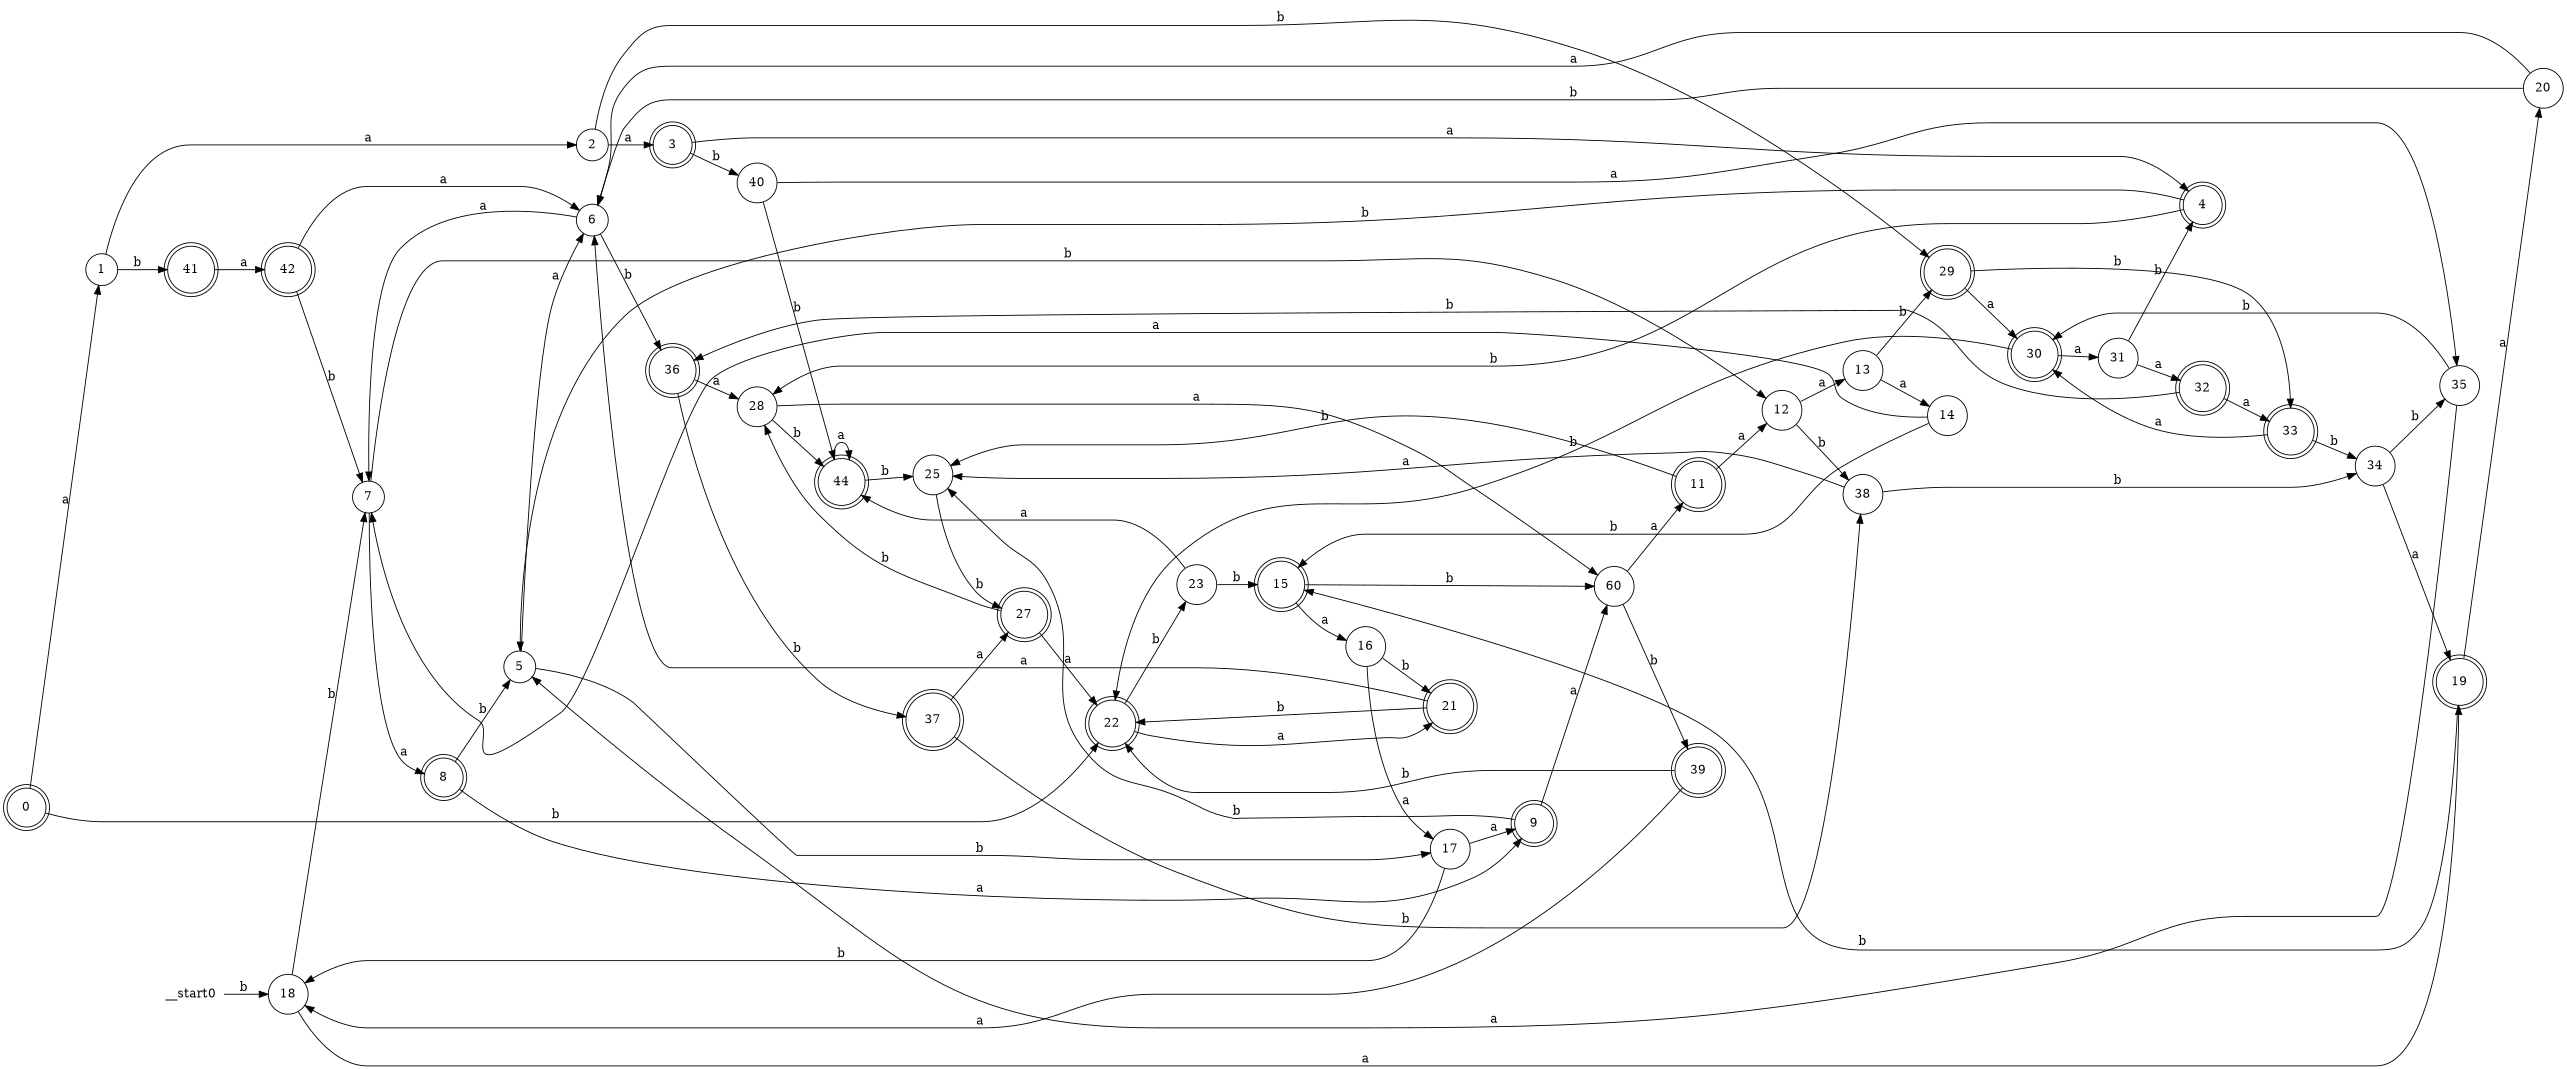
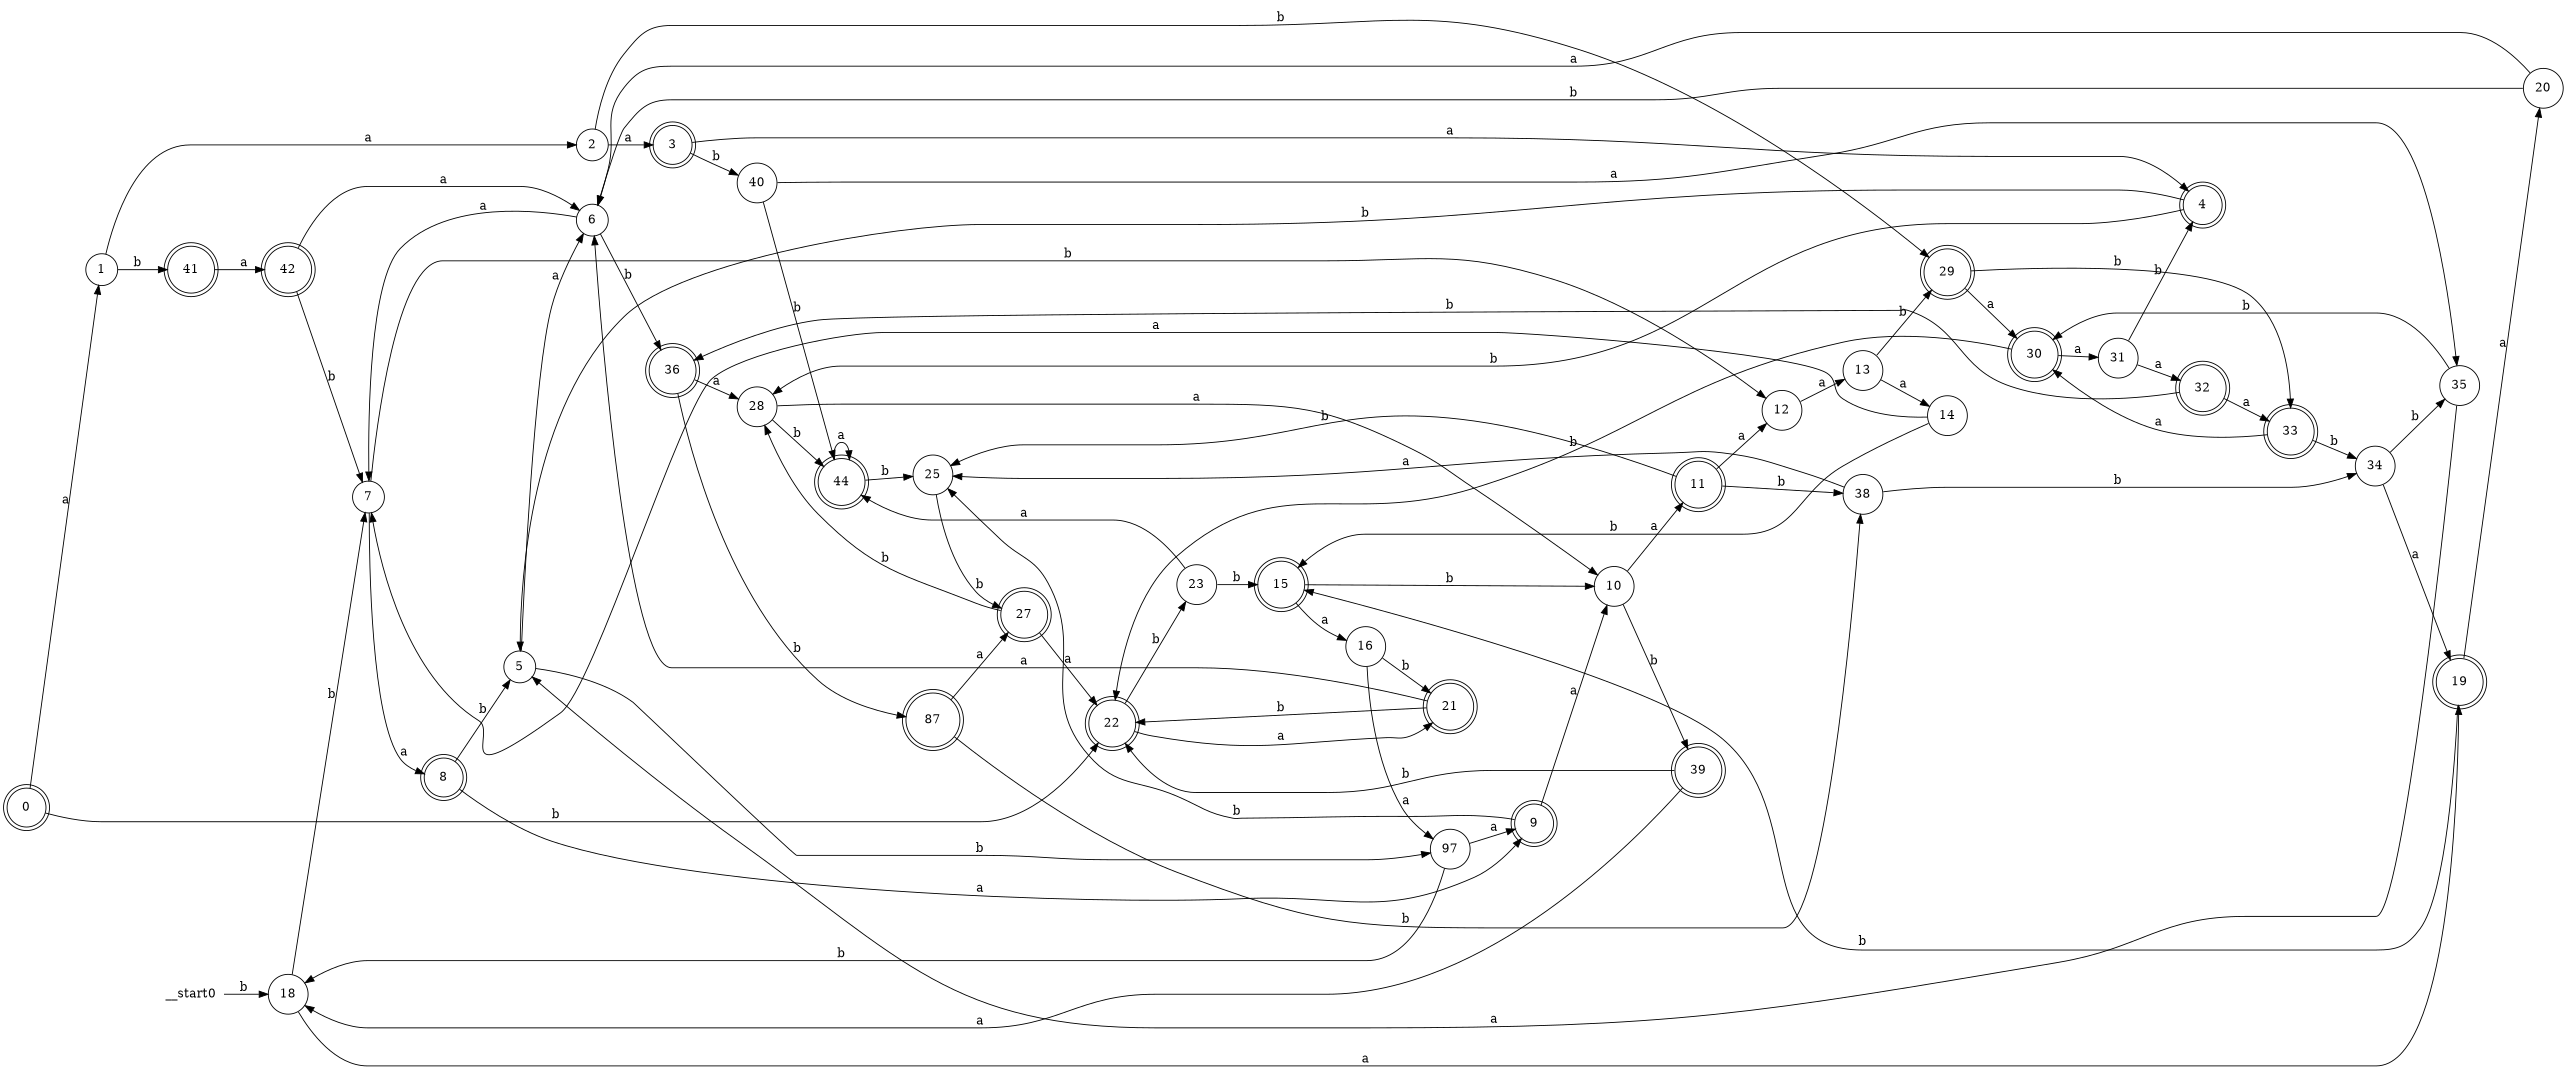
  digraph {
    rankdir=LR
    node [shape=circle color=black fillcolor=white style=filled]
    __start0 [shape=none color="" fillcolor="" style=""]
    n2 [label=18]
    n3 [label=0 shape=doublecircle style="rounded,filled"]
    n4 [label=1]
    n5 [label=22 shape=doublecircle style="rounded,filled"]
    n6 [label=2]
    n7 [label=41 shape=doublecircle style="rounded,filled"]
    n8 [label=21 shape=doublecircle style="rounded,filled"]
    n9 [label=23]
    n10 [label=3 shape=doublecircle style="rounded,filled"]
    n11 [label=29 shape=doublecircle style="rounded,filled"]
    n12 [label=42 shape=doublecircle style="rounded,filled"]
    n13 [label=4 shape=doublecircle style="rounded,filled"]
    n14 [label=40]
    n15 [label=30 shape=doublecircle style="rounded,filled"]
    n16 [label=33 shape=doublecircle style="rounded,filled"]
    n17 [label=5]
    n18 [label=28]
    n19 [label=44 shape=doublecircle style="rounded,filled"]
    n20 [label=35]
    n21 [label=6]
-   n22 [label=17]
-   n23 [label=60]
+   n22 [label=97]
+   n23 [label=10]
    n24 [label=7]
    n25 [label=36 shape=doublecircle style="rounded,filled"]
    n26 [label=9 shape=doublecircle style="rounded,filled"]
    n27 [label=8 shape=doublecircle style="rounded,filled"]
    n28 [label=12]
-   n29 [label=37 shape=doublecircle style="rounded,filled"]
+   n29 [label=87 shape=doublecircle style="rounded,filled"]
    n30 [label=13]
    n31 [label=38]
    n32 [label=25]
    n33 [label=11 shape=doublecircle style="rounded,filled"]
    n34 [label=39 shape=doublecircle style="rounded,filled"]
    n35 [label=27 shape=doublecircle style="rounded,filled"]
    n36 [label=14]
    n37 [label=34]
    n38 [label=15 shape=doublecircle style="rounded,filled"]
    n39 [label=16]
    n40 [label=19 shape=doublecircle style="rounded,filled"]
    n41 [label=20]
    n42 [label=31]
    n43 [label=32 shape=doublecircle style="rounded,filled"]
    __start0 -> n2 [label=b]
    n2 -> n24 [label=b]
    n2 -> n40 [label=a]
    n3 -> n4 [label=a]
    n3 -> n5 [label=b]
    n4 -> n6 [label=a]
    n4 -> n7 [label=b]
    n5 -> n8 [label=a]
    n5 -> n9 [label=b]
    n6 -> n10 [label=a]
    n6 -> n11 [label=b]
    n7 -> n12 [label=a]
    n8 -> n5 [label=b]
    n8 -> n21 [label=a]
    n9 -> n19 [label=a]
    n9 -> n38 [label=b]
    n10 -> n13 [label=a]
    n10 -> n14 [label=b]
    n11 -> n15 [label=a]
    n11 -> n16 [label=b]
    n12 -> n21 [label=a]
    n12 -> n24 [label=b]
    n13 -> n17 [label=b]
    n13 -> n18 [label=b]
    n14 -> n19 [label=b]
    n14 -> n20 [label=a]
    n15 -> n5 [label=b]
    n15 -> n42 [label=a]
    n16 -> n15 [label=a]
    n16 -> n37 [label=b]
    n17 -> n21 [label=a]
    n17 -> n22 [label=b]
    n18 -> n19 [label=b]
    n18 -> n23 [label=a]
    n19 -> n19 [label=a]
    n19 -> n32 [label=b]
    n20 -> n15 [label=b]
    n20 -> n17 [label=a]
    n21 -> n24 [label=a]
    n21 -> n25 [label=b]
    n22 -> n2 [label=b]
    n22 -> n26 [label=a]
    n23 -> n33 [label=a]
    n23 -> n34 [label=b]
    n24 -> n27 [label=a]
    n24 -> n28 [label=b]
    n25 -> n18 [label=a]
    n25 -> n29 [label=b]
    n26 -> n23 [label=a]
    n26 -> n32 [label=b]
    n27 -> n17 [label=b]
    n27 -> n26 [label=a]
    n28 -> n30 [label=a]
-   n28 -> n31 [label=b]
+   n33 -> n31 [label=b]
    n29 -> n31 [label=b]
    n29 -> n35 [label=a]
    n30 -> n11 [label=b]
    n30 -> n36 [label=a]
    n31 -> n32 [label=a]
    n31 -> n37 [label=b]
    n32 -> n35 [label=b]
    n33 -> n28 [label=a]
    n33 -> n32 [label=b]
    n34 -> n2 [label=a]
    n34 -> n5 [label=b]
    n35 -> n5 [label=a]
    n35 -> n18 [label=b]
    n36 -> n24 [label=a]
    n36 -> n38 [label=b]
    n37 -> n20 [label=b]
    n37 -> n40 [label=a]
    n38 -> n23 [label=b]
    n38 -> n39 [label=a]
    n39 -> n8 [label=b]
    n39 -> n22 [label=a]
    n40 -> n38 [label=b]
    n40 -> n41 [label=a]
    n41 -> n21 [label=a]
    n41 -> n21 [label=b]
    n42 -> n13 [label=b]
    n42 -> n43 [label=a]
    n43 -> n16 [label=a]
    n43 -> n25 [label=b]
  }
